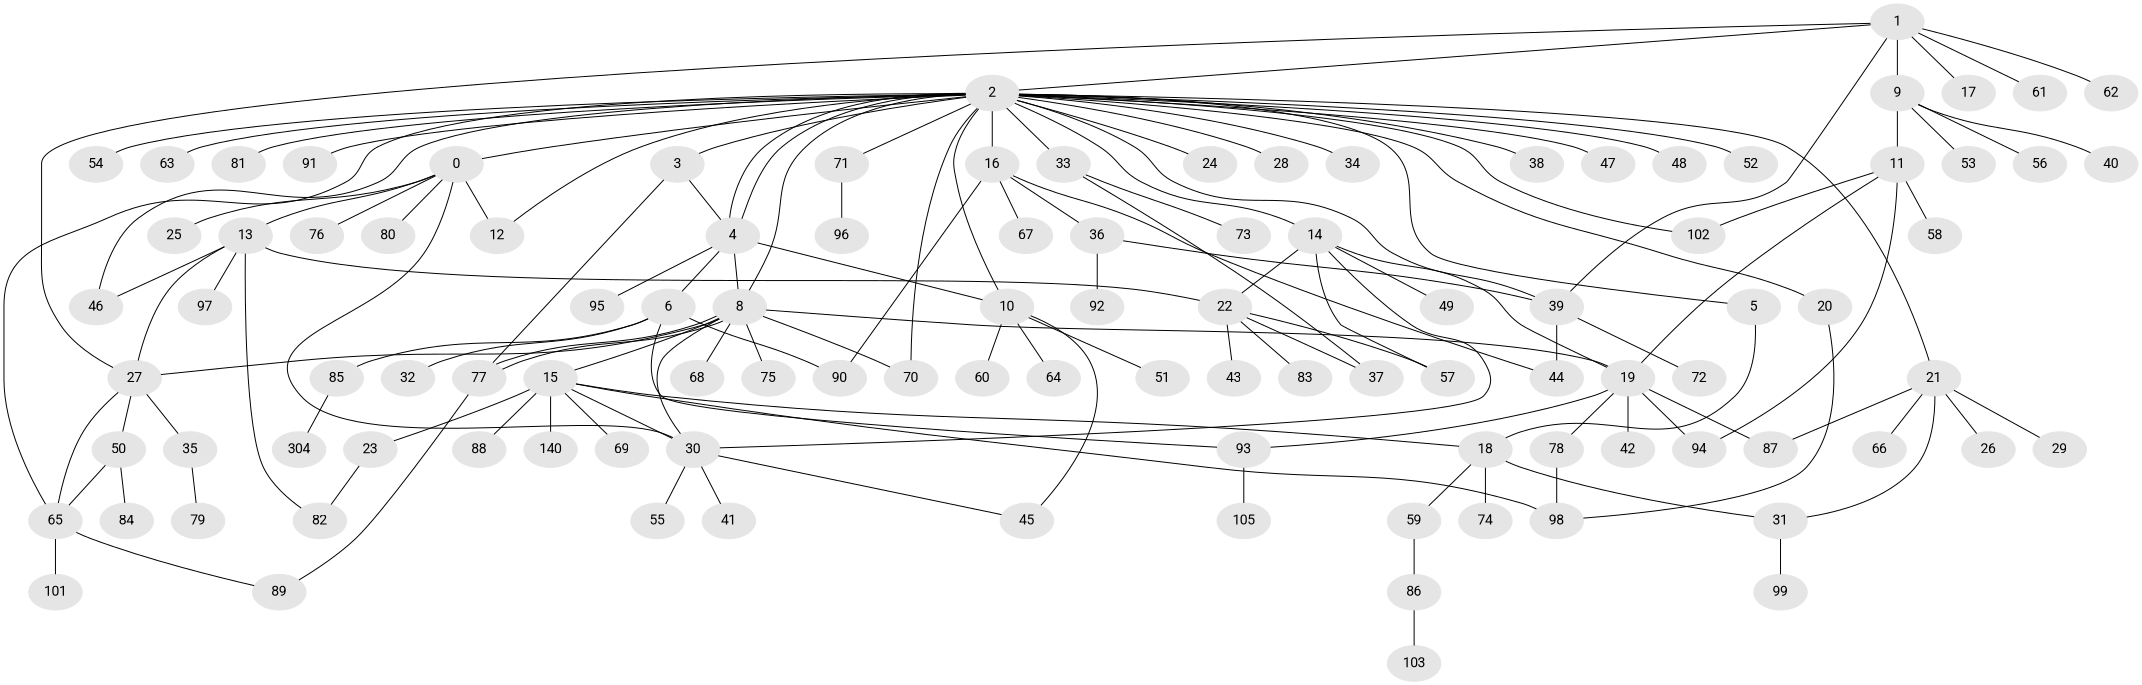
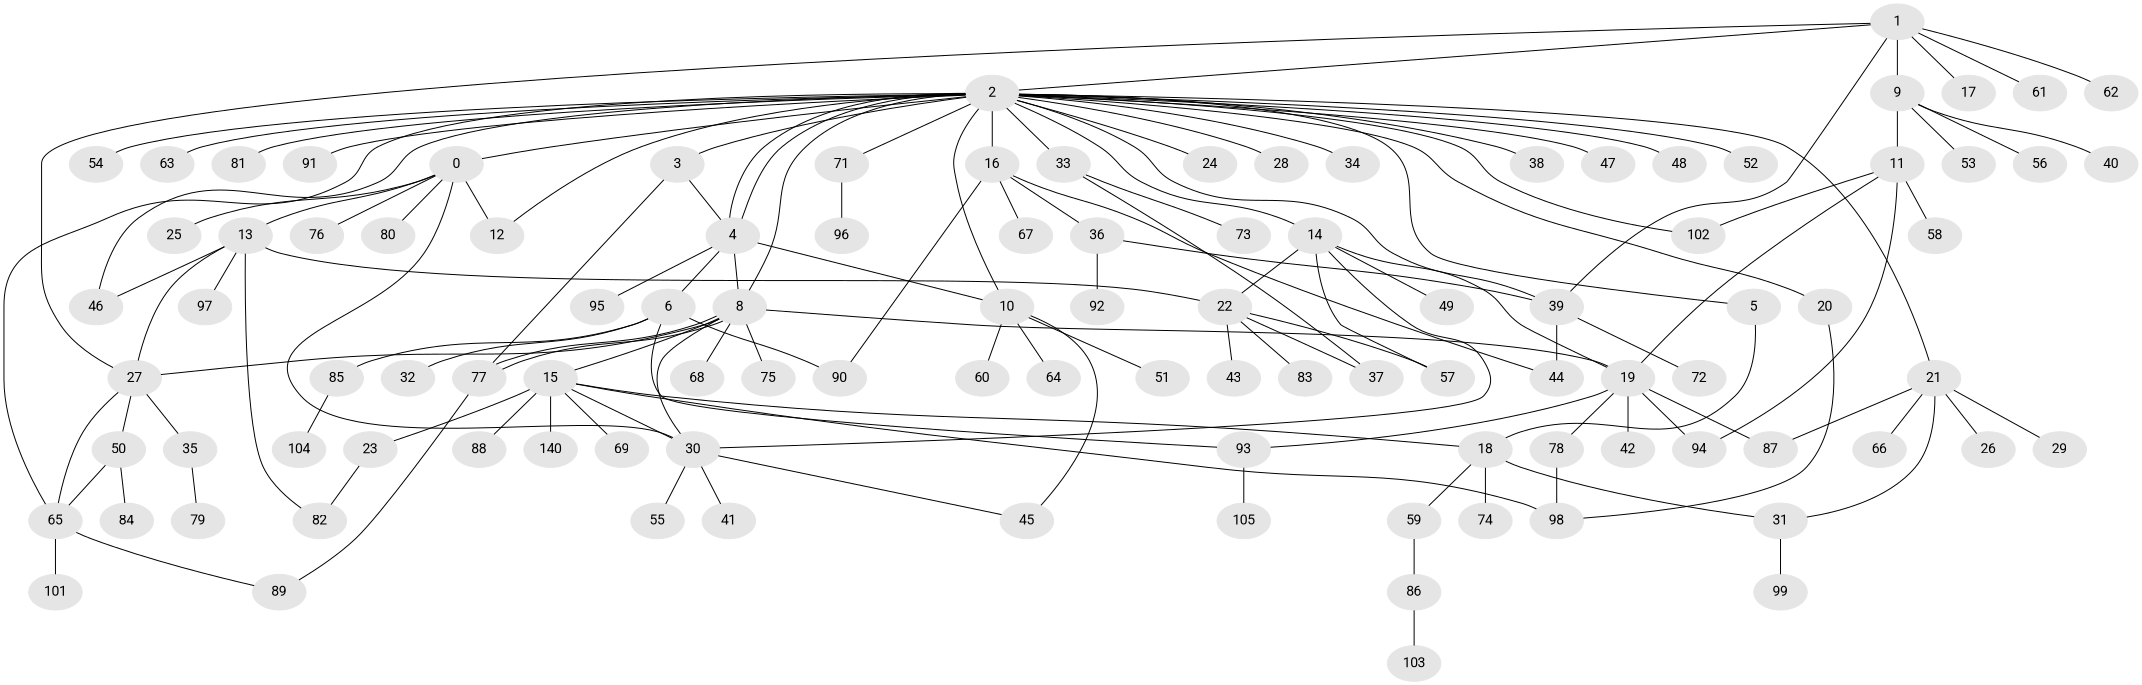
  graph {
    fontname=Roboto
    node [color=gray90 fontname=Roboto style=filled]
    edge [fontname=Roboto]
    1
    2
    9
    17
    27
    39
    61
    62
    3
    4
    5
    n12 [label=0]
    8
    10
    12
    14
    16
    20
    21
    24
    28
    33
    34
    38
    46
    47
    48
    52
    54
    63
    65
-   70
    71
    81
    91
    102
    11
    40
    53
    56
    35
    50
    44
    72
    77
    6
    95
    18
    13
    25
    30
    76
    80
    15
    19
    68
    75
    45
    51
    60
    64
    22
    49
    57
    90
    36
    67
    98
    31
    87
    26
    29
    66
    37
    73
    89
    101
    96
    85
-   104 [label=304]
+   104
    32
    93
    59
    74
    105
    82
    97
    41
    55
    23
    69
    88
    n93 [label=140]
    94
    42
    78
    58
    43
    83
    92
    99
    86
    79
    84
    103
    1 -- 2
    1 -- 9
    1 -- 17
    1 -- 27
    1 -- 39
    1 -- 61
    1 -- 62
    2 -- 39
    2 -- 3
    2 -- 4
    2 -- 4
    2 -- 5
    2 -- n12
    2 -- 8
    2 -- 10
    2 -- 12
    2 -- 14
    2 -- 16
    2 -- 20
    2 -- 21
    2 -- 24
    2 -- 28
    2 -- 33
    2 -- 34
    2 -- 38
    2 -- 46
    2 -- 47
    2 -- 48
    2 -- 52
    2 -- 54
    2 -- 63
    2 -- 65
-   2 -- 70
    2 -- 71
    2 -- 81
    2 -- 91
    2 -- 102
    9 -- 11
    9 -- 40
    9 -- 53
    9 -- 56
    27 -- 65
    27 -- 35
    27 -- 50
    39 -- 44
    39 -- 72
    3 -- 4
    3 -- 77
    4 -- 8
    4 -- 10
    4 -- 6
    4 -- 95
    5 -- 18
    n12 -- 12
    n12 -- 13
    n12 -- 25
    n12 -- 30
    n12 -- 76
    n12 -- 80
    8 -- 27
-   8 -- 70
    8 -- 77
    8 -- 77
    8 -- 30
    8 -- 15
    8 -- 19
    8 -- 68
    8 -- 75
    10 -- 45
    10 -- 51
    10 -- 60
    10 -- 64
    14 -- 30
    14 -- 19
    14 -- 22
    14 -- 49
    14 -- 57
    16 -- 44
    16 -- 90
    16 -- 36
    16 -- 67
    20 -- 98
    21 -- 31
    21 -- 87
    21 -- 26
    21 -- 29
    21 -- 66
    33 -- 37
    33 -- 73
    65 -- 89
    65 -- 101
    71 -- 96
    11 -- 102
    11 -- 19
    11 -- 94
    11 -- 58
    35 -- 79
    50 -- 65
    50 -- 84
    77 -- 89
    6 -- 90
    6 -- 85
    6 -- 32
    6 -- 93
    18 -- 31
    18 -- 59
    18 -- 74
    13 -- 27
    13 -- 46
    13 -- 22
    13 -- 82
    13 -- 97
    30 -- 45
    30 -- 41
    30 -- 55
    15 -- 18
    15 -- 30
    15 -- 98
    15 -- 23
    15 -- 69
    15 -- 88
    15 -- n93
    19 -- 87
    19 -- 93
    19 -- 94
    19 -- 42
    19 -- 78
    22 -- 57
    22 -- 37
    22 -- 43
    22 -- 83
    36 -- 39
    36 -- 92
    31 -- 99
    85 -- 104
    93 -- 105
    59 -- 86
    23 -- 82
    78 -- 98
    86 -- 103
  }
